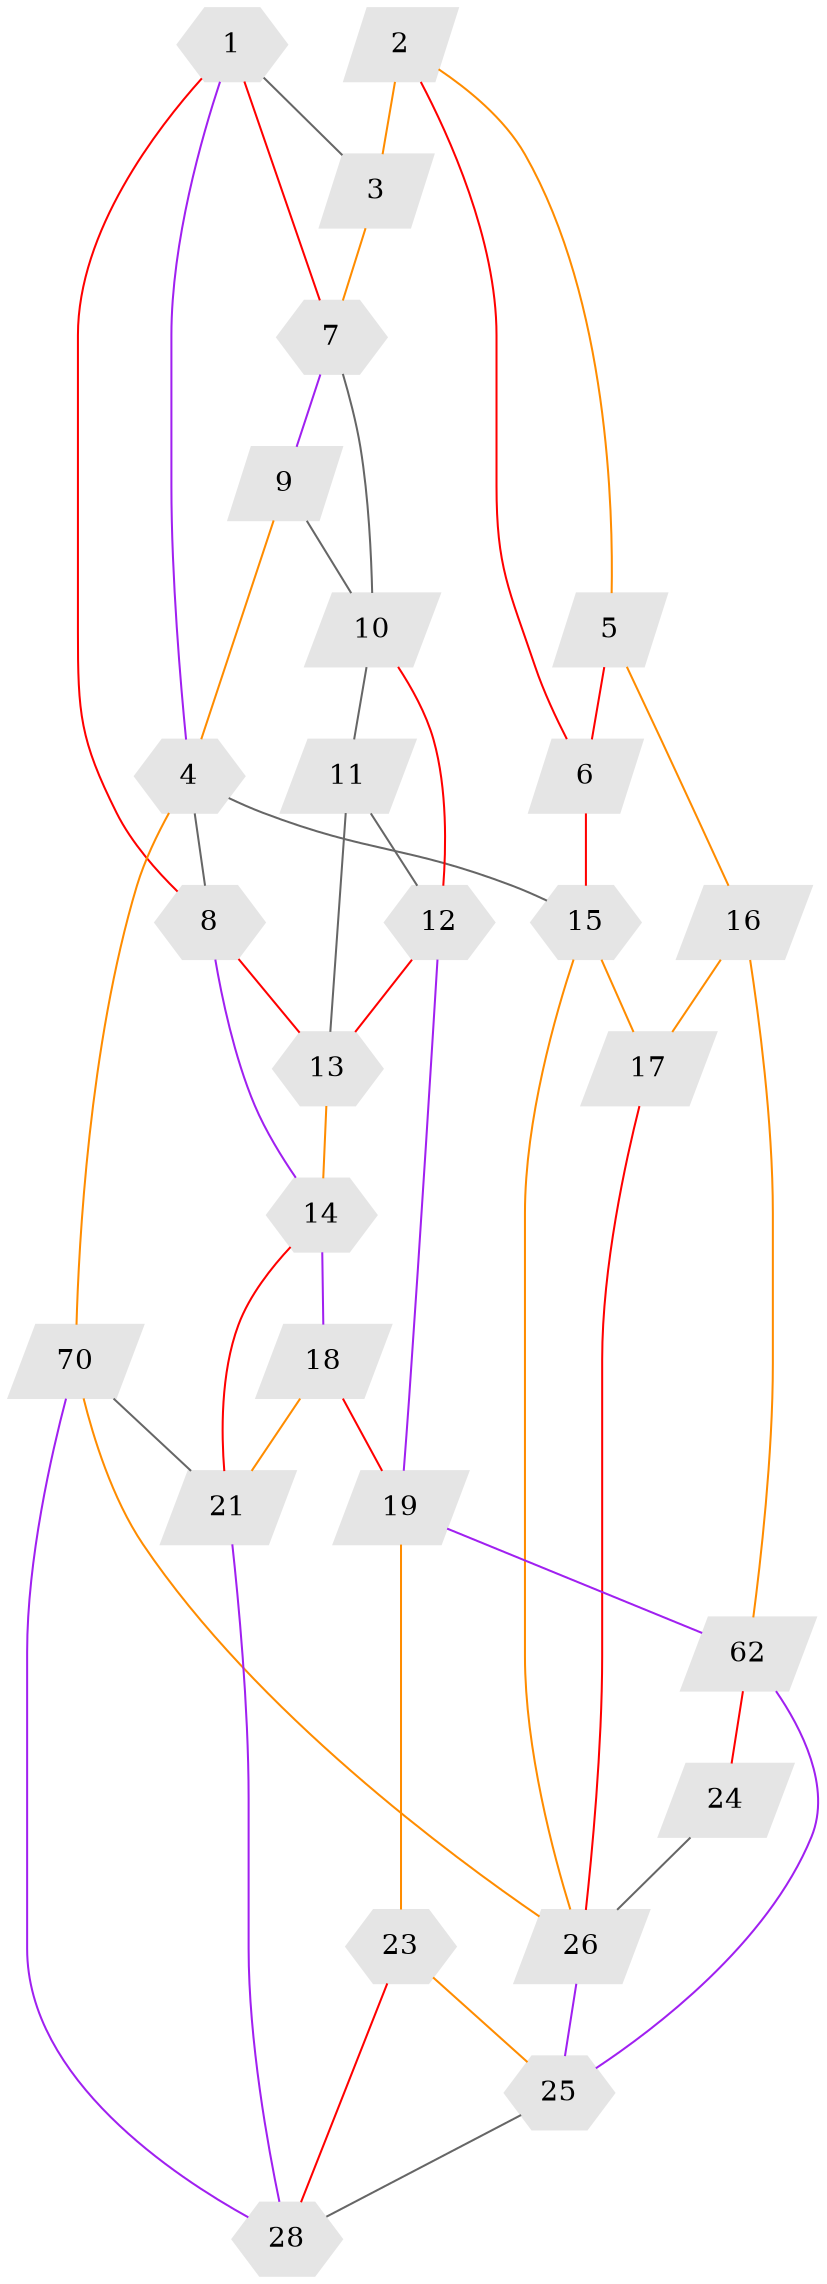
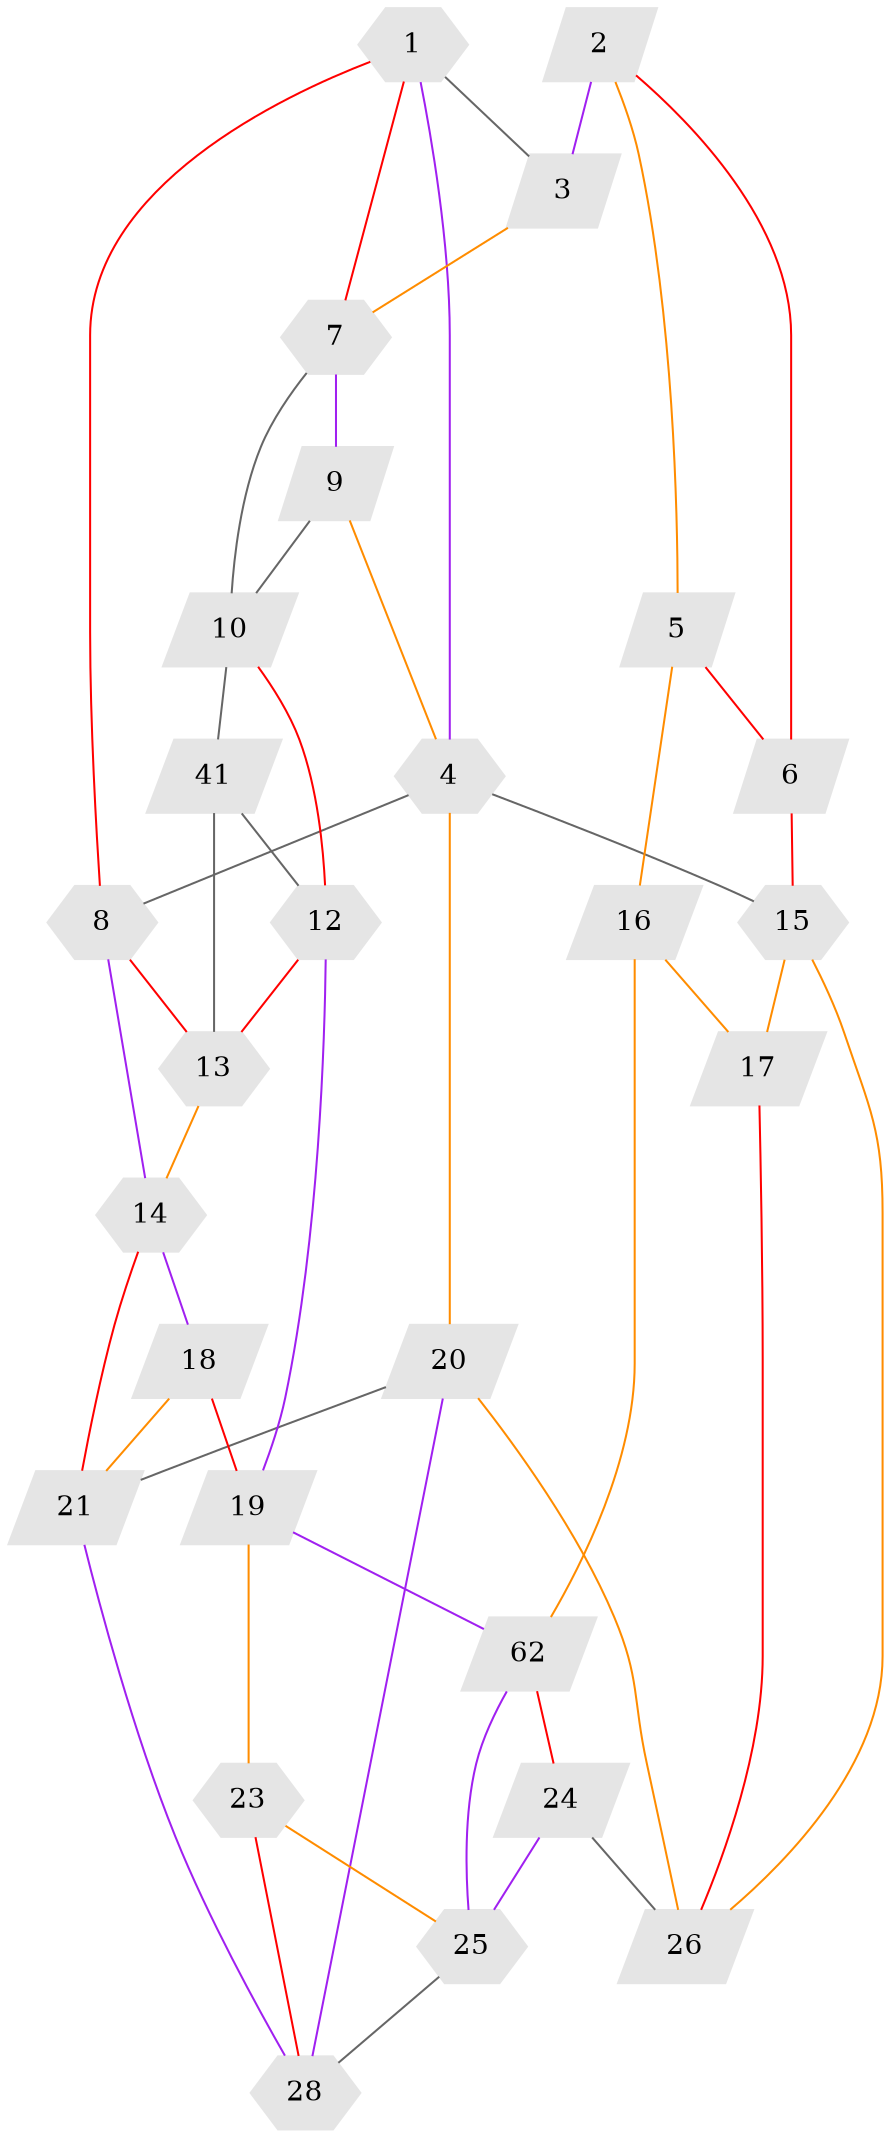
  graph {
    node [color=gray90 shape=parallelogram style=filled]
    edge [color=darkorange weight=1.0]
    1 [shape=hexagon]
    3
    4 [shape=hexagon]
    7 [shape=hexagon]
    8 [shape=hexagon]
    15 [shape=hexagon]
-   20 [label=70]
+   20
    9
    10
    13 [shape=hexagon]
    14 [shape=hexagon]
    2
    5
    6
    16
    17
    26
    21
    n19 [label=28 shape=hexagon]
    n20 [label=62]
-   11
+   11 [label=41]
    12 [shape=hexagon]
    18
    19
    23 [shape=hexagon]
    24
    25 [shape=hexagon]
    1 -- 3 [color=gray40]
    1 -- 4 [color=purple]
    1 -- 7 [color=red]
    1 -- 8 [color=red]
    3 -- 7
    4 -- 8 [color=gray40]
    4 -- 15 [color=gray40]
    4 -- 20
    7 -- 9 [color=purple]
    7 -- 10 [color=gray40]
    8 -- 13 [color=red]
    8 -- 14 [color=purple]
    15 -- 17
    15 -- 26
    20 -- 26
    20 -- 21 [color=gray40]
    20 -- n19 [color=purple]
    9 -- 4
    9 -- 10 [color=gray40]
    10 -- 11 [color=gray40]
    10 -- 12 [color=red]
    13 -- 14
    14 -- 21 [color=red]
    14 -- 18 [color=purple]
-   2 -- 3 [weight=2.0]
+   2 -- 3 [color=purple weight=2.0]
    2 -- 5
    2 -- 6 [color=red]
    5 -- 6 [color=red]
    5 -- 16
    6 -- 15 [color=red weight=2.0]
    16 -- 17
    16 -- n20
    17 -- 26 [color=red]
    21 -- n19 [color=purple]
    n20 -- 24 [color=red]
    n20 -- 25 [color=purple]
    11 -- 13 [color=gray40 weight=2.0]
    11 -- 12 [color=gray40]
    12 -- 13 [color=red]
    12 -- 19 [color=purple]
    18 -- 21
    18 -- 19 [color=red]
    19 -- n20 [color=purple]
    19 -- 23
    23 -- n19 [color=red]
    23 -- 25
    24 -- 26 [color=gray40 weight=2.0]
-   26 -- 25 [color=purple]
+   24 -- 25 [color=purple]
    25 -- n19 [color=gray40]
  }
